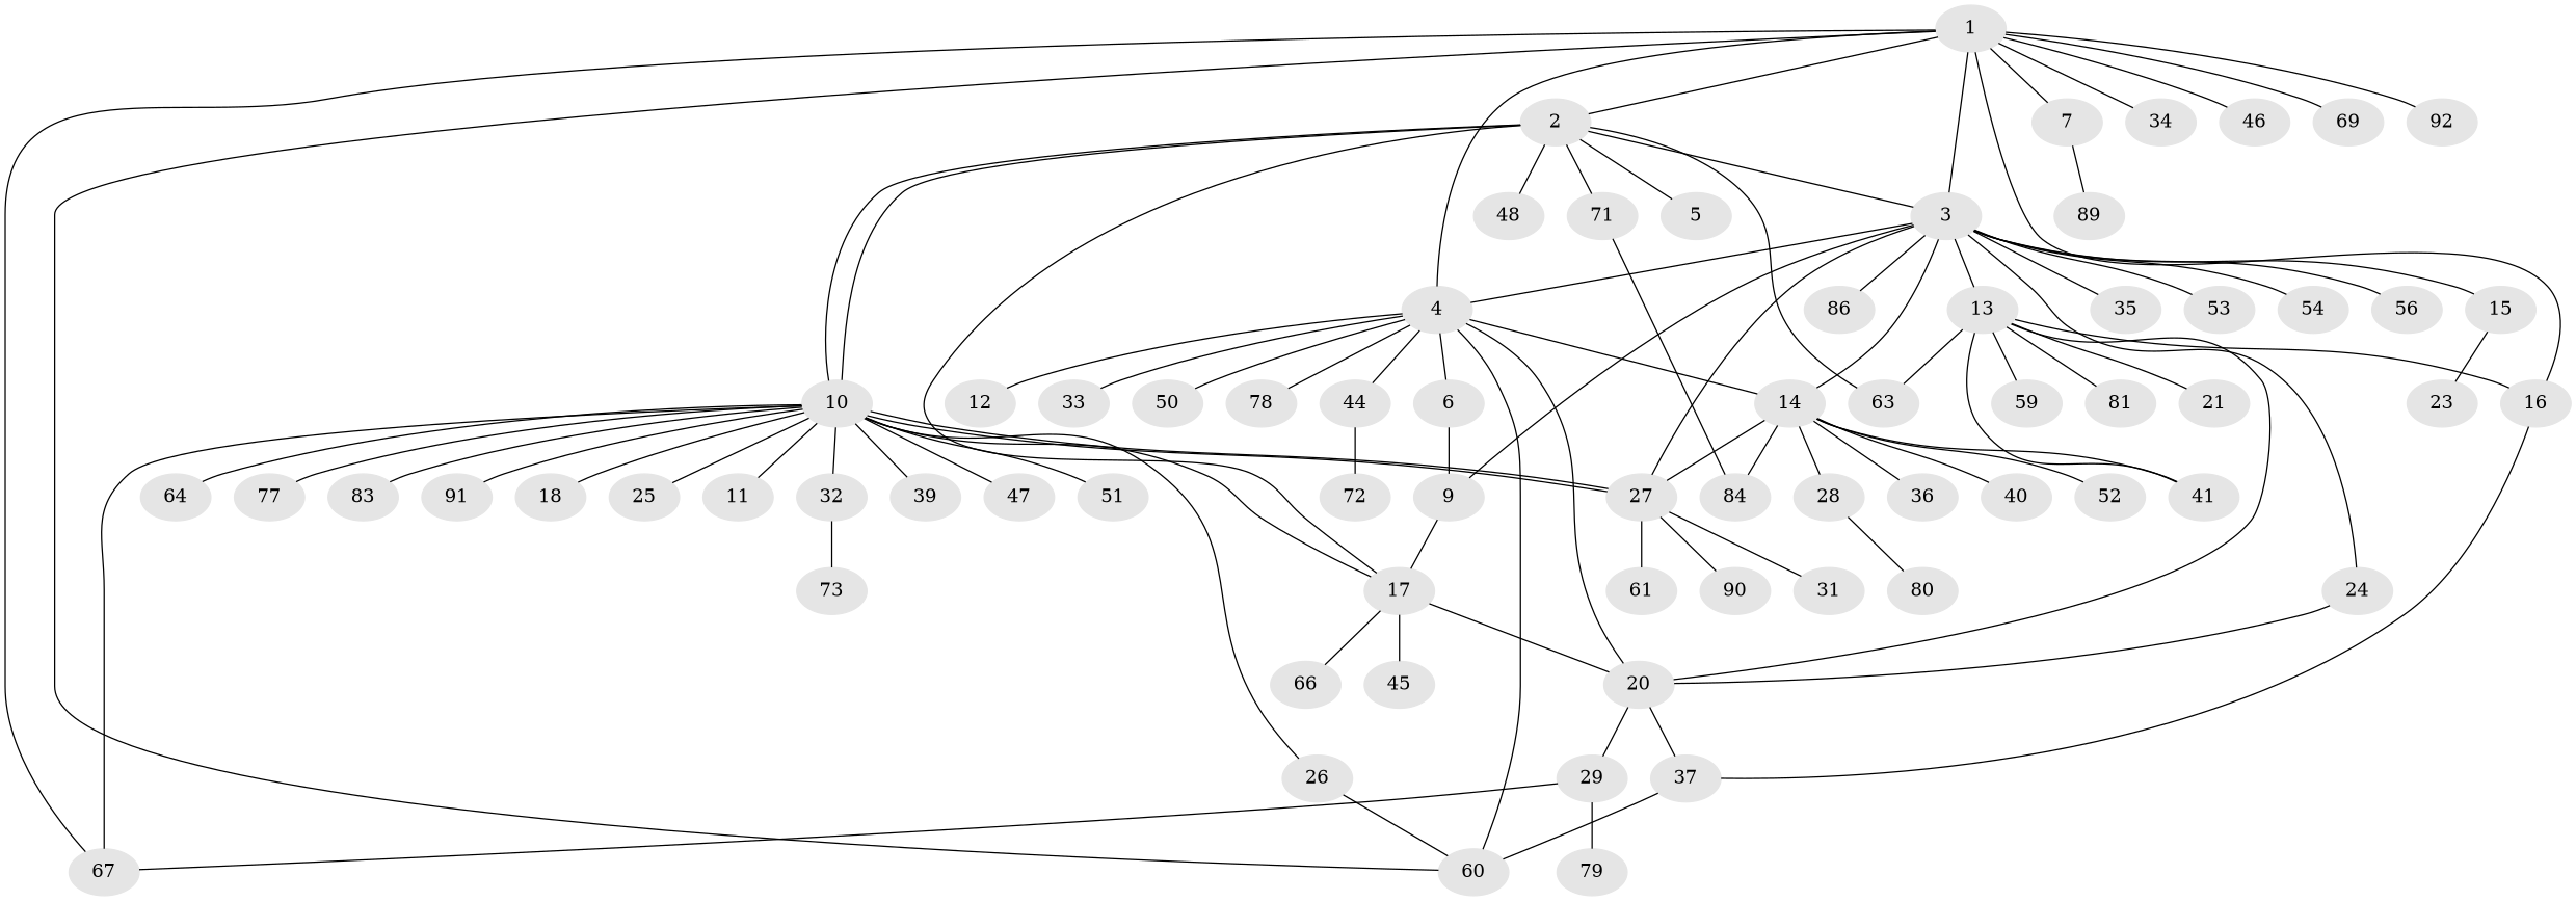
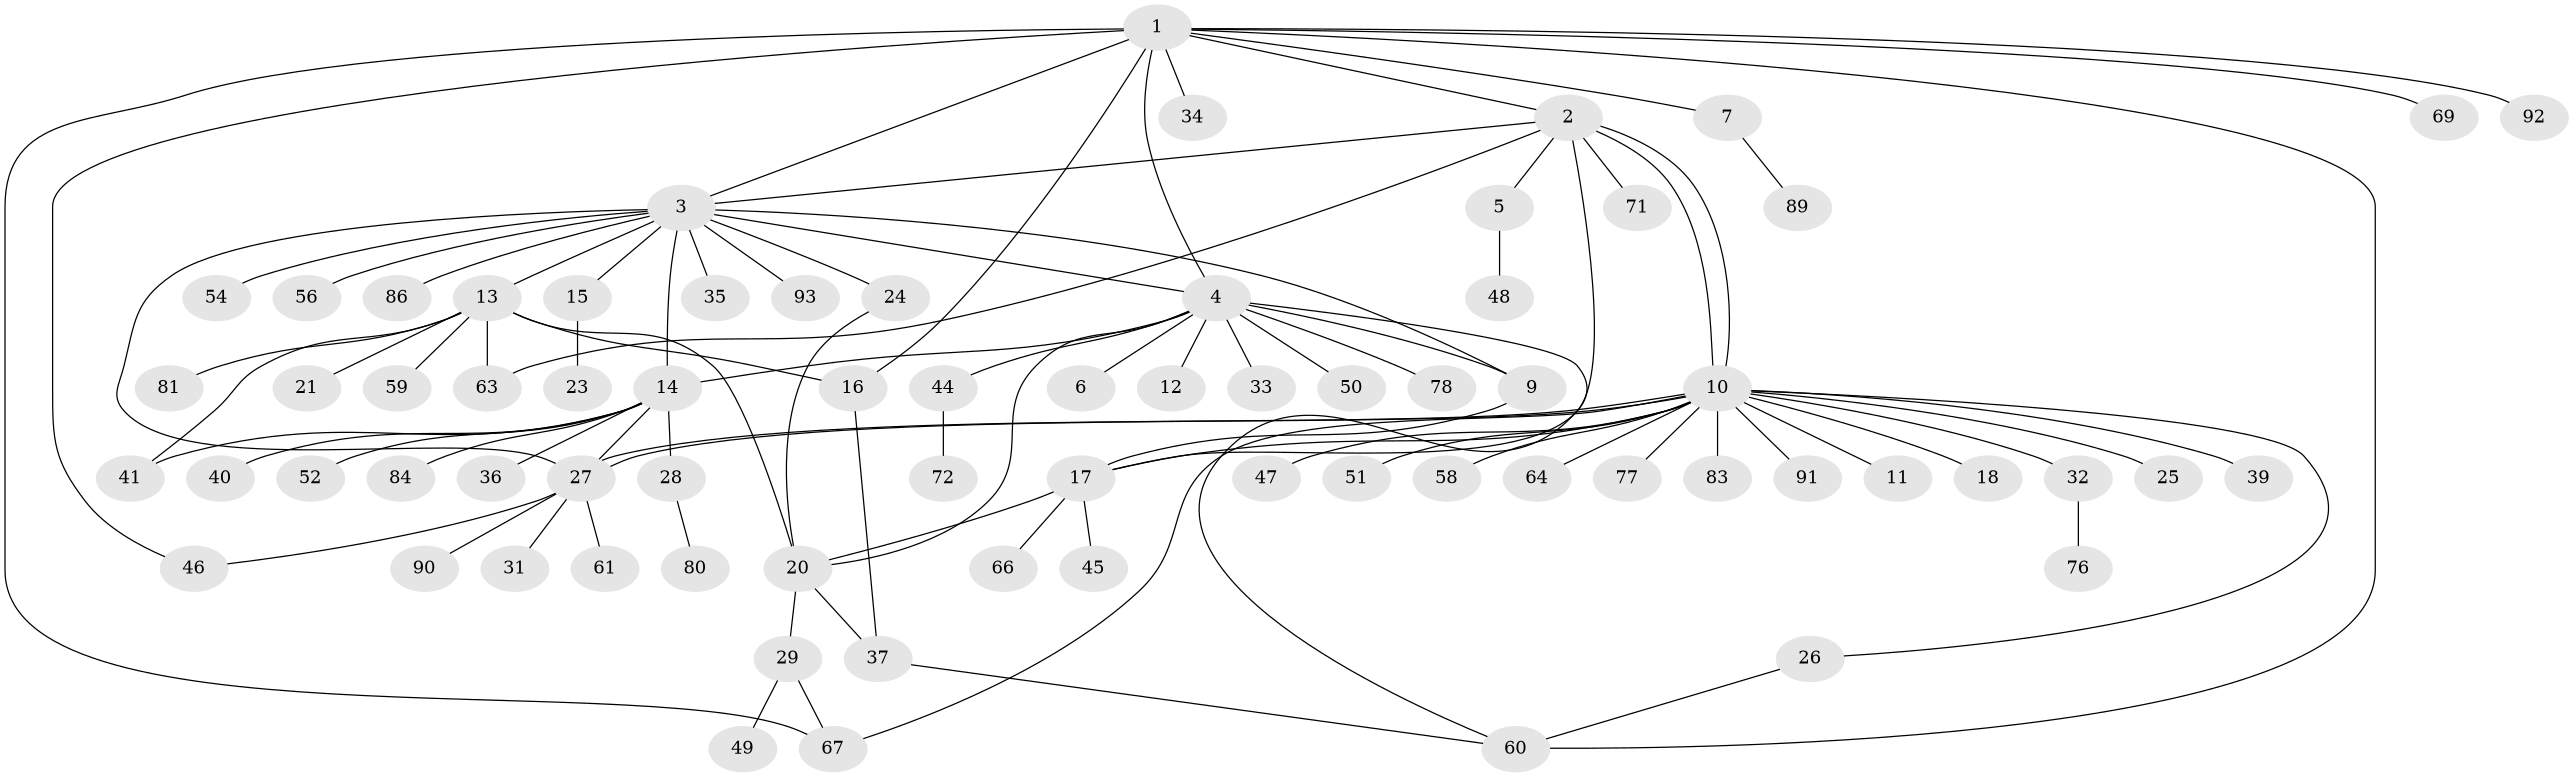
  graph {
    node [color=gray90 style=filled]
    1 [super="+19"]
    2 [super="+38"]
    3 [super="+8"]
    4 [super="+57"]
    7
    16 [super="+68"]
    34
    46 [super="+87"]
    60 [super="+73"]
    67 [super="+70"]
    69
    92
    5
    10 [super="+22"]
    17 [super="+42"]
    48
    63
    71 [super="+74"]
    9 [super="+65"]
    13 [super="+55"]
    14 [super="+30"]
    15 [super="+75"]
    24
    27 [super="+88"]
    35
-   53
+   53 [label=93]
    54
    56
    86
    6
    12
    20 [super="+79"]
    33
    44
    50
    78
    89
    37 [super="+43"]
    11
    18
    25
    26
    32
    39
    47
    51
+   58
    64
    77
    83
    91
    45
    66
    84 [super="+85"]
    21
    41 [super="+62"]
    59
    81
    28
    36
    40
    52
    23
    31
    61 [super="+82"]
    90
    29
    72
-   76 [label=73]
+   76
    80
-   49 [label=79]
+   49
    1 -- 2
    1 -- 3
    1 -- 4 [weight=2]
    1 -- 7
    1 -- 16
    1 -- 34
    1 -- 46
    1 -- 60
    1 -- 67
    1 -- 69
    1 -- 92
    2 -- 3
    2 -- 5
    2 -- 10 [weight=2]
    2 -- 10
    2 -- 17
-   2 -- 48
+   5 -- 48
    2 -- 63
    2 -- 71
    3 -- 4
    3 -- 9
    3 -- 13
    3 -- 14
    3 -- 15
    3 -- 24
    3 -- 27
    3 -- 35
    3 -- 53
    3 -- 54
    3 -- 56
    3 -- 86
    4 -- 60
-   6 -- 9
+   4 -- 9
    4 -- 14
    4 -- 6
    4 -- 12
    4 -- 20
    4 -- 33
    4 -- 44
    4 -- 50
    4 -- 78
    7 -- 89
    16 -- 37
    10 -- 67
    10 -- 17
    10 -- 27
    10 -- 27
    10 -- 11
    10 -- 18
    10 -- 25
    10 -- 26
    10 -- 32
    10 -- 39
    10 -- 47
    10 -- 51
+   10 -- 58
    10 -- 64
    10 -- 77
    10 -- 83
    10 -- 91
    17 -- 20
    17 -- 45
    17 -- 66
-   71 -- 84
    9 -- 17
    13 -- 16
    13 -- 63 [weight=2]
    13 -- 20
    13 -- 21
    13 -- 41
    13 -- 59
    13 -- 81
    14 -- 27
    14 -- 84
    14 -- 41
    14 -- 28
    14 -- 36
    14 -- 40
    14 -- 52
    15 -- 23
    24 -- 20
+   27 -- 46
    27 -- 31
    27 -- 61
    27 -- 90
    20 -- 37
    20 -- 29
    44 -- 72
    37 -- 60
    26 -- 60
    32 -- 76
    28 -- 80
    29 -- 67
    29 -- 49
  }
